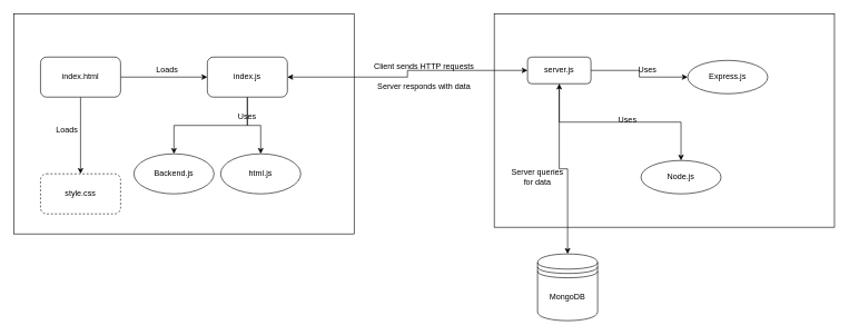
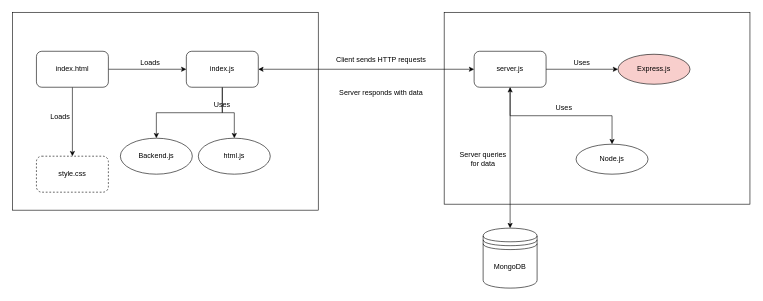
  <mxCell id="0" />
  <mxCell id="1" parent="0" />
  <mxCell id="2" value="" style="rounded=0;whiteSpace=wrap;html=1;align=center;" parent="1" vertex="1"><mxGeometry x="20" y="20" width="510" height="330" as="geometry" /></mxCell>
  <mxCell id="3" style="edgeStyle=orthogonalEdgeStyle;rounded=0;orthogonalLoop=1;jettySize=auto;html=1;exitX=1;exitY=0.5;exitDx=0;exitDy=0;entryX=0;entryY=0.5;entryDx=0;entryDy=0;" parent="1" source="5" target="8" edge="1"><mxGeometry relative="1" as="geometry" /></mxCell>
  <mxCell id="4" style="edgeStyle=orthogonalEdgeStyle;rounded=0;orthogonalLoop=1;jettySize=auto;html=1;exitX=0.5;exitY=1;exitDx=0;exitDy=0;entryX=0.5;entryY=0;entryDx=0;entryDy=0;" parent="1" source="5" target="28" edge="1"><mxGeometry relative="1" as="geometry" /></mxCell>
  <mxCell id="5" value="index.html" style="rounded=1;whiteSpace=wrap;html=1;" parent="1" vertex="1"><mxGeometry x="60" y="85" width="120" height="60" as="geometry" /></mxCell>
  <mxCell id="6" style="edgeStyle=orthogonalEdgeStyle;rounded=0;orthogonalLoop=1;jettySize=auto;html=1;exitX=0.5;exitY=1;exitDx=0;exitDy=0;entryX=0.5;entryY=0;entryDx=0;entryDy=0;" parent="1" source="8" target="9" edge="1"><mxGeometry relative="1" as="geometry" /></mxCell>
  <mxCell id="7" style="edgeStyle=orthogonalEdgeStyle;rounded=0;orthogonalLoop=1;jettySize=auto;html=1;exitX=0.5;exitY=1;exitDx=0;exitDy=0;entryX=0.5;entryY=0;entryDx=0;entryDy=0;" parent="1" source="8" target="27" edge="1"><mxGeometry relative="1" as="geometry" /></mxCell>
  <mxCell id="8" value="index.js" style="rounded=1;whiteSpace=wrap;html=1;" parent="1" vertex="1"><mxGeometry x="310" y="85" width="120" height="60" as="geometry" /></mxCell>
  <mxCell id="9" value="html.js" style="ellipse;whiteSpace=wrap;html=1;" parent="1" vertex="1"><mxGeometry x="330" y="230" width="120" height="60" as="geometry" /></mxCell>
  <mxCell id="10" value="" style="rounded=0;whiteSpace=wrap;html=1;" parent="1" vertex="1"><mxGeometry x="740" y="20" width="510" height="320" as="geometry" /></mxCell>
  <mxCell id="11" style="edgeStyle=orthogonalEdgeStyle;rounded=0;orthogonalLoop=1;jettySize=auto;html=1;exitX=0.5;exitY=1;exitDx=0;exitDy=0;entryX=0.5;entryY=0;entryDx=0;entryDy=0;" parent="1" source="14" target="15" edge="1"><mxGeometry relative="1" as="geometry" /></mxCell>
  <mxCell id="12" style="edgeStyle=orthogonalEdgeStyle;rounded=0;orthogonalLoop=1;jettySize=auto;html=1;exitX=1;exitY=0.5;exitDx=0;exitDy=0;entryX=0;entryY=0.5;entryDx=0;entryDy=0;" parent="1" source="14" target="16" edge="1"><mxGeometry relative="1" as="geometry" /></mxCell>
  <mxCell id="13" style="edgeStyle=orthogonalEdgeStyle;rounded=0;orthogonalLoop=1;jettySize=auto;html=1;exitX=0.5;exitY=1;exitDx=0;exitDy=0;entryX=0.5;entryY=0;entryDx=0;entryDy=0;startArrow=classic;startFill=1;" parent="1" source="14" target="24" edge="1"><mxGeometry relative="1" as="geometry" /></mxCell>
- <mxCell id="14" value="server.js" style="rounded=1;whiteSpace=wrap;html=1;" parent="1" vertex="1"><mxGeometry x="790" y="85" width="95" height="40" as="geometry" /></mxCell>
+ <mxCell id="14" value="server.js" style="rounded=1;whiteSpace=wrap;html=1;" parent="1" vertex="1"><mxGeometry x="790" y="85" width="120" height="60" as="geometry" /></mxCell>
  <mxCell id="15" value="Node.js" style="ellipse;whiteSpace=wrap;html=1;" parent="1" vertex="1"><mxGeometry x="960" y="240" width="120" height="50" as="geometry" /></mxCell>
- <mxCell id="16" value="Express.js" style="ellipse;whiteSpace=wrap;html=1;" parent="1" vertex="1"><mxGeometry x="1030" y="90" width="120" height="50" as="geometry" /></mxCell>
+ <mxCell id="16" value="Express.js" style="ellipse;whiteSpace=wrap;html=1;fillColor=#f8cecc;" parent="1" vertex="1"><mxGeometry x="1030" y="90" width="120" height="50" as="geometry" /></mxCell>
  <mxCell id="17" style="edgeStyle=orthogonalEdgeStyle;rounded=0;orthogonalLoop=1;jettySize=auto;html=1;exitX=1;exitY=0.5;exitDx=0;exitDy=0;entryX=0;entryY=0.5;entryDx=0;entryDy=0;startArrow=classic;startFill=1;" parent="1" source="8" target="14" edge="1"><mxGeometry relative="1" as="geometry" /></mxCell>
  <mxCell id="18" value="Uses" style="text;html=1;align=center;verticalAlign=middle;whiteSpace=wrap;rounded=0;" parent="1" vertex="1"><mxGeometry x="940" y="90" width="60" height="30" as="geometry" /></mxCell>
  <mxCell id="19" value="Uses" style="text;html=1;align=center;verticalAlign=middle;whiteSpace=wrap;rounded=0;" parent="1" vertex="1"><mxGeometry x="910" y="165" width="60" height="30" as="geometry" /></mxCell>
  <mxCell id="20" value="Uses" style="text;html=1;align=center;verticalAlign=middle;whiteSpace=wrap;rounded=0;" parent="1" vertex="1"><mxGeometry x="340" y="160" width="60" height="30" as="geometry" /></mxCell>
  <mxCell id="21" value="Loads" style="text;html=1;align=center;verticalAlign=middle;whiteSpace=wrap;rounded=0;" parent="1" vertex="1"><mxGeometry x="220" y="90" width="60" height="30" as="geometry" /></mxCell>
  <mxCell id="22" value="Client sends HTTP requests" style="text;html=1;align=center;verticalAlign=middle;whiteSpace=wrap;rounded=0;" parent="1" vertex="1"><mxGeometry x="550" y="85" width="170" height="30" as="geometry" /></mxCell>
- <mxCell id="23" value="Server responds with data" style="text;html=1;align=center;verticalAlign=middle;whiteSpace=wrap;rounded=0;" parent="1" vertex="1"><mxGeometry x="550" y="115" width="170" height="30" as="geometry" /></mxCell>
+ <mxCell id="23" value="Server responds with data" style="text;html=1;align=center;verticalAlign=middle;whiteSpace=wrap;rounded=0;" parent="1" vertex="1"><mxGeometry x="550" y="140" width="170" height="30" as="geometry" /></mxCell>
  <mxCell id="24" value="" style="shape=datastore;whiteSpace=wrap;html=1;" parent="1" vertex="1"><mxGeometry x="805" y="380" width="90" height="100" as="geometry" /></mxCell>
  <mxCell id="25" value="Server queries for data" style="text;html=1;align=center;verticalAlign=middle;whiteSpace=wrap;rounded=0;" parent="1" vertex="1"><mxGeometry x="760" y="250" width="90" height="30" as="geometry" /></mxCell>
  <mxCell id="26" value="MongoDB" style="text;html=1;align=center;verticalAlign=middle;whiteSpace=wrap;rounded=0;" parent="1" vertex="1"><mxGeometry x="820" y="430" width="60" height="30" as="geometry" /></mxCell>
  <mxCell id="27" value="Backend.js" style="ellipse;whiteSpace=wrap;html=1;" parent="1" vertex="1"><mxGeometry x="200" y="230" width="120" height="60" as="geometry" /></mxCell>
  <mxCell id="28" value="style.css" style="rounded=1;whiteSpace=wrap;html=1;dashed=1;" parent="1" vertex="1"><mxGeometry x="60" y="260" width="120" height="60" as="geometry" /></mxCell>
  <mxCell id="29" value="Loads" style="text;html=1;align=center;verticalAlign=middle;whiteSpace=wrap;rounded=0;" parent="1" vertex="1"><mxGeometry x="70" y="180" width="60" height="30" as="geometry" /></mxCell>
